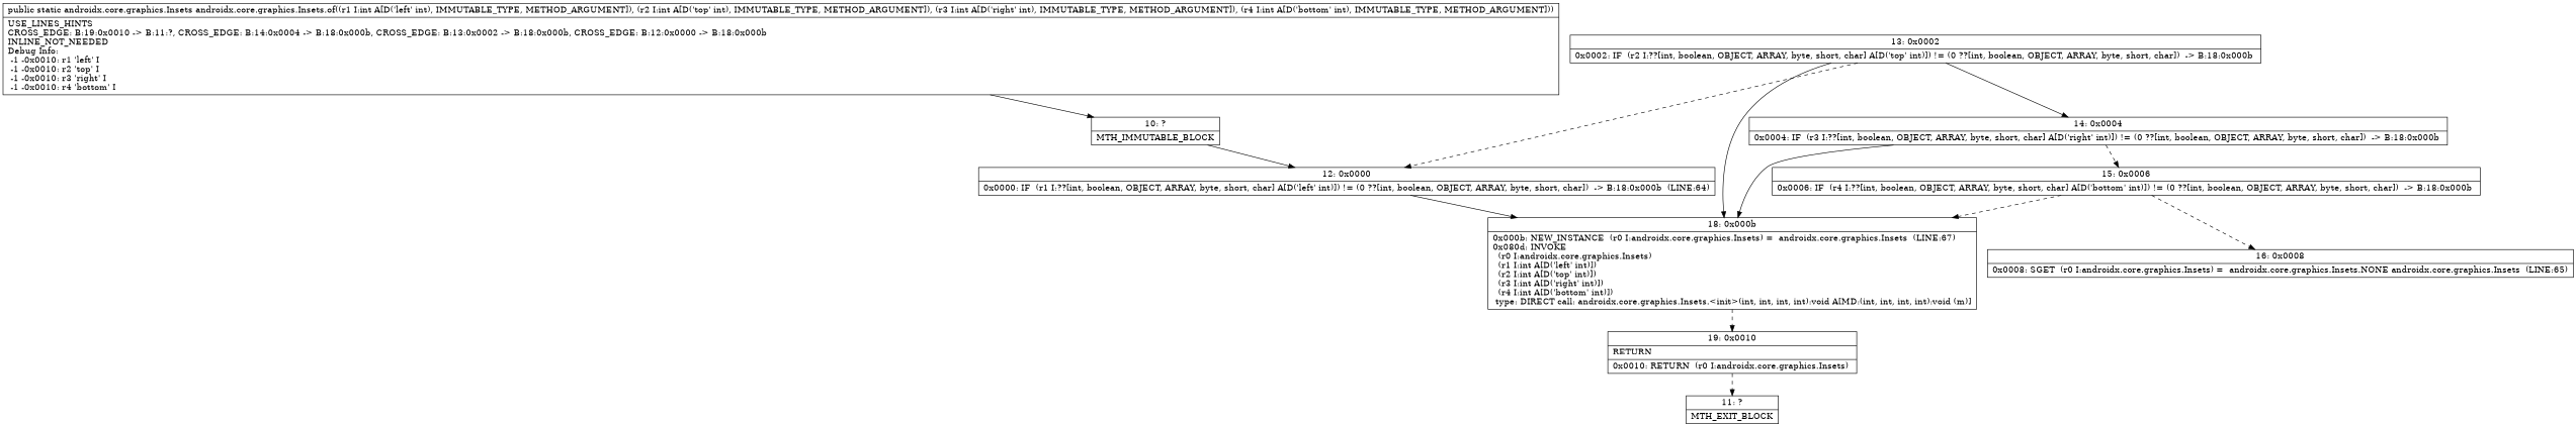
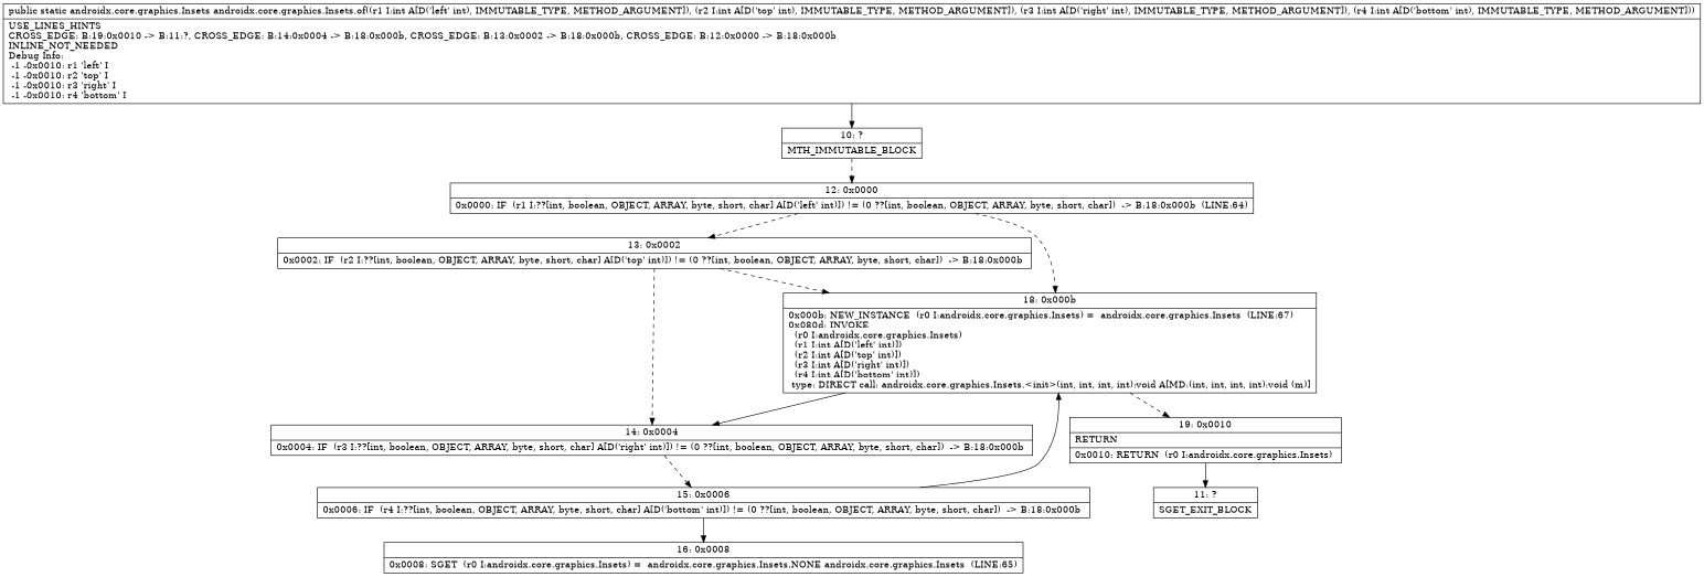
  digraph {
    node [shape=record]
    n1 [label="{10\:\ ?|MTH_IMMUTABLE_BLOCK\l}"]
    n2 [label="{12\:\ 0x0000|0x0000: IF  (r1 I:??[int, boolean, OBJECT, ARRAY, byte, short, char] A[D('left' int)]) != (0 ??[int, boolean, OBJECT, ARRAY, byte, short, char])  \-\> B:18:0x000b  (LINE:64)\l}"]
    n3 [label="{13\:\ 0x0002|0x0002: IF  (r2 I:??[int, boolean, OBJECT, ARRAY, byte, short, char] A[D('top' int)]) != (0 ??[int, boolean, OBJECT, ARRAY, byte, short, char])  \-\> B:18:0x000b \l}"]
    n4 [label="{18\:\ 0x000b|0x000b: NEW_INSTANCE  (r0 I:androidx.core.graphics.Insets) =  androidx.core.graphics.Insets  (LINE:67)\l0x080d: INVOKE  \l  (r0 I:androidx.core.graphics.Insets)\l  (r1 I:int A[D('left' int)])\l  (r2 I:int A[D('top' int)])\l  (r3 I:int A[D('right' int)])\l  (r4 I:int A[D('bottom' int)])\l type: DIRECT call: androidx.core.graphics.Insets.\<init\>(int, int, int, int):void A[MD:(int, int, int, int):void (m)]\l}"]
    n5 [label="{14\:\ 0x0004|0x0004: IF  (r3 I:??[int, boolean, OBJECT, ARRAY, byte, short, char] A[D('right' int)]) != (0 ??[int, boolean, OBJECT, ARRAY, byte, short, char])  \-\> B:18:0x000b \l}"]
    n6 [label="{19\:\ 0x0010|RETURN\l|0x0010: RETURN  (r0 I:androidx.core.graphics.Insets) \l}"]
    n7 [label="{15\:\ 0x0006|0x0006: IF  (r4 I:??[int, boolean, OBJECT, ARRAY, byte, short, char] A[D('bottom' int)]) != (0 ??[int, boolean, OBJECT, ARRAY, byte, short, char])  \-\> B:18:0x000b \l}"]
    n8 [label="{16\:\ 0x0008|0x0008: SGET  (r0 I:androidx.core.graphics.Insets) =  androidx.core.graphics.Insets.NONE androidx.core.graphics.Insets  (LINE:65)\l}"]
-   n9 [label="{11\:\ ?|MTH_EXIT_BLOCK\l}"]
+   n9 [label="{11\:\ ?|SGET_EXIT_BLOCK\l}"]
    n10 [label="{public static androidx.core.graphics.Insets androidx.core.graphics.Insets.of((r1 I:int A[D('left' int), IMMUTABLE_TYPE, METHOD_ARGUMENT]), (r2 I:int A[D('top' int), IMMUTABLE_TYPE, METHOD_ARGUMENT]), (r3 I:int A[D('right' int), IMMUTABLE_TYPE, METHOD_ARGUMENT]), (r4 I:int A[D('bottom' int), IMMUTABLE_TYPE, METHOD_ARGUMENT]))  | USE_LINES_HINTS\lCROSS_EDGE: B:19:0x0010 \-\> B:11:?, CROSS_EDGE: B:14:0x0004 \-\> B:18:0x000b, CROSS_EDGE: B:13:0x0002 \-\> B:18:0x000b, CROSS_EDGE: B:12:0x0000 \-\> B:18:0x000b\lINLINE_NOT_NEEDED\lDebug Info:\l  \-1 \-0x0010: r1 'left' I\l  \-1 \-0x0010: r2 'top' I\l  \-1 \-0x0010: r3 'right' I\l  \-1 \-0x0010: r4 'bottom' I\l}"]
-   n1 -> n2
-   n3 -> n2 [style=dashed]
-   n2 -> n4
-   n3 -> n4
-   n3 -> n5 [style=solid]
+   n1 -> n2 [style=dashed]
+   n2 -> n3 [style=dashed]
+   n2 -> n4 [style=dashed]
+   n3 -> n4 [style=dashed]
+   n3 -> n5 [style=dashed]
    n4 -> n6 [style=dashed]
-   n5 -> n4
+   n4 -> n5
    n5 -> n7 [style=dashed]
-   n6 -> n9 [style=dashed]
-   n7 -> n4 [style=dashed]
-   n7 -> n8 [style=dashed]
+   n6 -> n9
+   n7 -> n4
+   n7 -> n8 [style=solid]
    n10 -> n1
  }
